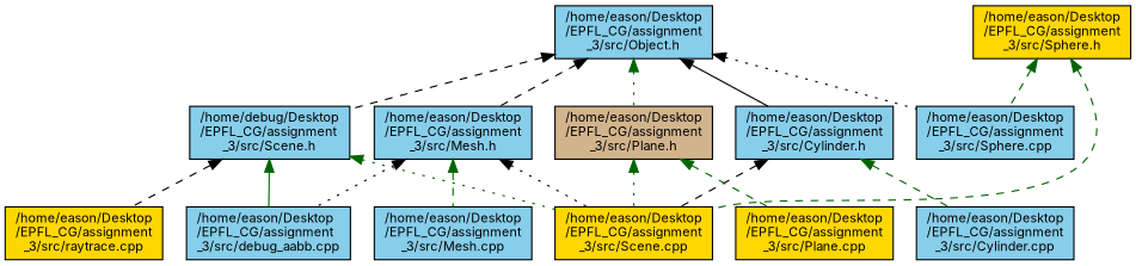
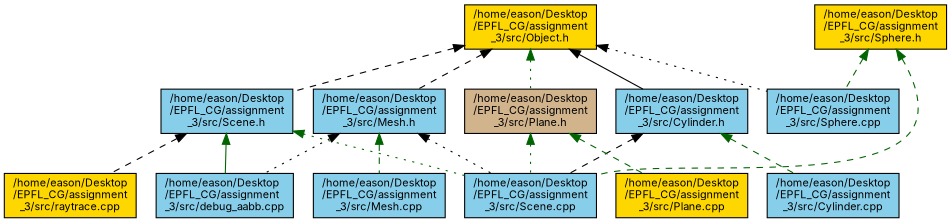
  digraph {
    fontname=Inter
    node [color=black fillcolor=skyblue fontname=Inter fontsize=10 shape=record style=filled]
    edge [color=darkgreen dir=back fontname=Inter fontsize=10 labelfontname=Helvetica labelfontsize=10 style=dashed]
-   n1 [fontcolor=black height=0.2 label="/home/eason/Desktop\l/EPFL_CG/assignment\l_3/src/Object.h" width=0.4]
+   n1 [fillcolor=gold fontcolor=black height=0.2 label="/home/eason/Desktop\l/EPFL_CG/assignment\l_3/src/Object.h" width=0.4]
    n2 [height=0.2 label="/home/eason/Desktop\l/EPFL_CG/assignment\l_3/src/Cylinder.h" width=0.4]
-   n3 [height=0.2 label="/home/debug/Desktop\l/EPFL_CG/assignment\l_3/src/Scene.h" width=0.4]
+   n3 [height=0.2 label="/home/eason/Desktop\l/EPFL_CG/assignment\l_3/src/Scene.h" width=0.4]
    n4 [height=0.2 label="/home/eason/Desktop\l/EPFL_CG/assignment\l_3/src/Mesh.h" width=0.4]
    n5 [fillcolor=tan height=0.2 label="/home/eason/Desktop\l/EPFL_CG/assignment\l_3/src/Plane.h" width=0.4]
    n6 [height=0.2 label="/home/eason/Desktop\l/EPFL_CG/assignment\l_3/src/Sphere.cpp" width=0.4]
    n7 [height=0.2 label="/home/eason/Desktop\l/EPFL_CG/assignment\l_3/src/Cylinder.cpp" width=0.4]
-   n8 [fillcolor=gold height=0.2 label="/home/eason/Desktop\l/EPFL_CG/assignment\l_3/src/Scene.cpp" width=0.4]
+   n8 [height=0.2 label="/home/eason/Desktop\l/EPFL_CG/assignment\l_3/src/Scene.cpp" width=0.4]
    n9 [height=0.2 label="/home/eason/Desktop\l/EPFL_CG/assignment\l_3/src/debug_aabb.cpp" width=0.4]
    n10 [fillcolor=gold height=0.2 label="/home/eason/Desktop\l/EPFL_CG/assignment\l_3/src/raytrace.cpp" width=0.4]
    n11 [height=0.2 label="/home/eason/Desktop\l/EPFL_CG/assignment\l_3/src/Mesh.cpp" width=0.4]
    n12 [fillcolor=gold height=0.2 label="/home/eason/Desktop\l/EPFL_CG/assignment\l_3/src/Plane.cpp" width=0.4]
    n13 [fillcolor=gold height=0.2 label="/home/eason/Desktop\l/EPFL_CG/assignment\l_3/src/Sphere.h" width=0.4]
    n1 -> n2 [color=black style=solid]
    n1 -> n3 [color=black]
    n1 -> n4 [color=black]
    n1 -> n5 [style=dotted]
    n1 -> n6 [color=black style=dotted]
    n2 -> n7
    n2 -> n8 [color=black]
    n3 -> n8 [style=dotted]
    n3 -> n9 [style=solid]
    n3 -> n10 [color=black]
    n4 -> n8 [color=black style=dotted]
    n4 -> n9 [color=black style=dotted]
    n4 -> n11
    n5 -> n8 [style=dotted]
    n5 -> n12
    n13 -> n6
    n13 -> n8
  }
